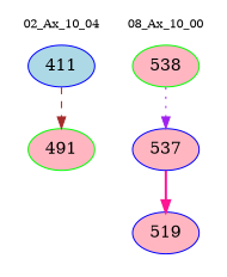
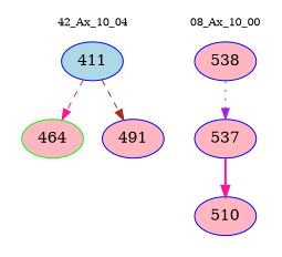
  digraph {
    node [color=blue fillcolor=lightpink style=filled]
    edge [color=deeppink style=dashed]
    n1 [fillcolor=lightblue label=411]
-   n3 [color=green label=491]
+   n2 [color=green label=464]
+   n3 [label=491]
    n4 [label=537]
-   n5 [label=519]
-   n6 [color=green label=538]
+   n5 [label=510]
+   n6 [label=538]
    subgraph cluster_1 {
      color=white
      fontsize=10
-     label="02_Ax_10_04"
+     label="42_Ax_10_04"
      n1
+     n2
      n3
    }
    subgraph cluster_2 {
      color=white
      fontsize=10
      label="08_Ax_10_00"
      n4
      n5
      n6
    }
+   n1 -> n2
    n1 -> n3 [color=brown]
    n4 -> n5 [style=bold]
    n6 -> n4 [color=purple style=dotted]
  }
